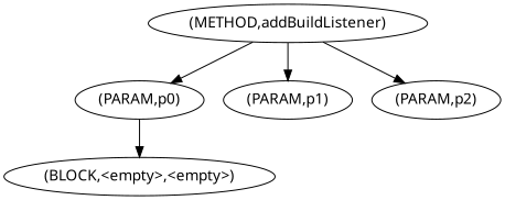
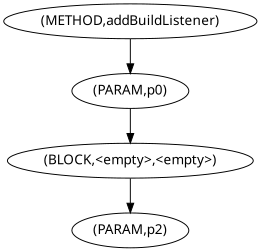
  digraph {
    fontname="Noto Sans"
    node [fontname="Noto Sans"]
    edge [fontname="Noto Sans"]
    n1 [label=<(METHOD,addBuildListener)>]
    n2 [label=<(PARAM,p0)>]
-   n3 [label=<(PARAM,p1)>]
    n4 [label=<(PARAM,p2)>]
    n5 [label=<(BLOCK,&lt;empty&gt;,&lt;empty&gt;)>]
    n1 -> n2
-   n1 -> n3
-   n1 -> n4
+   n5 -> n4
    n2 -> n5
  }
